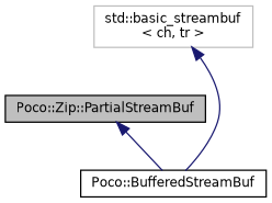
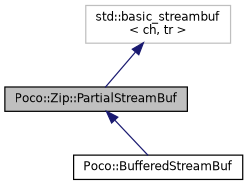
  digraph {
    node [color=black fillcolor=white fontname=Helvetica fontsize=10 shape=record style=filled]
    edge [color=midnightblue dir=back fontname=Helvetica fontsize=10 labelfontname=Helvetica labelfontsize=10 style=solid]
    n1 [fillcolor=grey75 fontcolor=black height=0.2 label="Poco::Zip::PartialStreamBuf" width=0.4]
    n2 [height=0.2 label="Poco::BufferedStreamBuf" width=0.4]
    n3 [color=grey75 height=0.2 label="std::basic_streambuf\l\< ch, tr \>" width=0.4]
    n1 -> n2
-   n3 -> n2
+   n3 -> n1
  }
